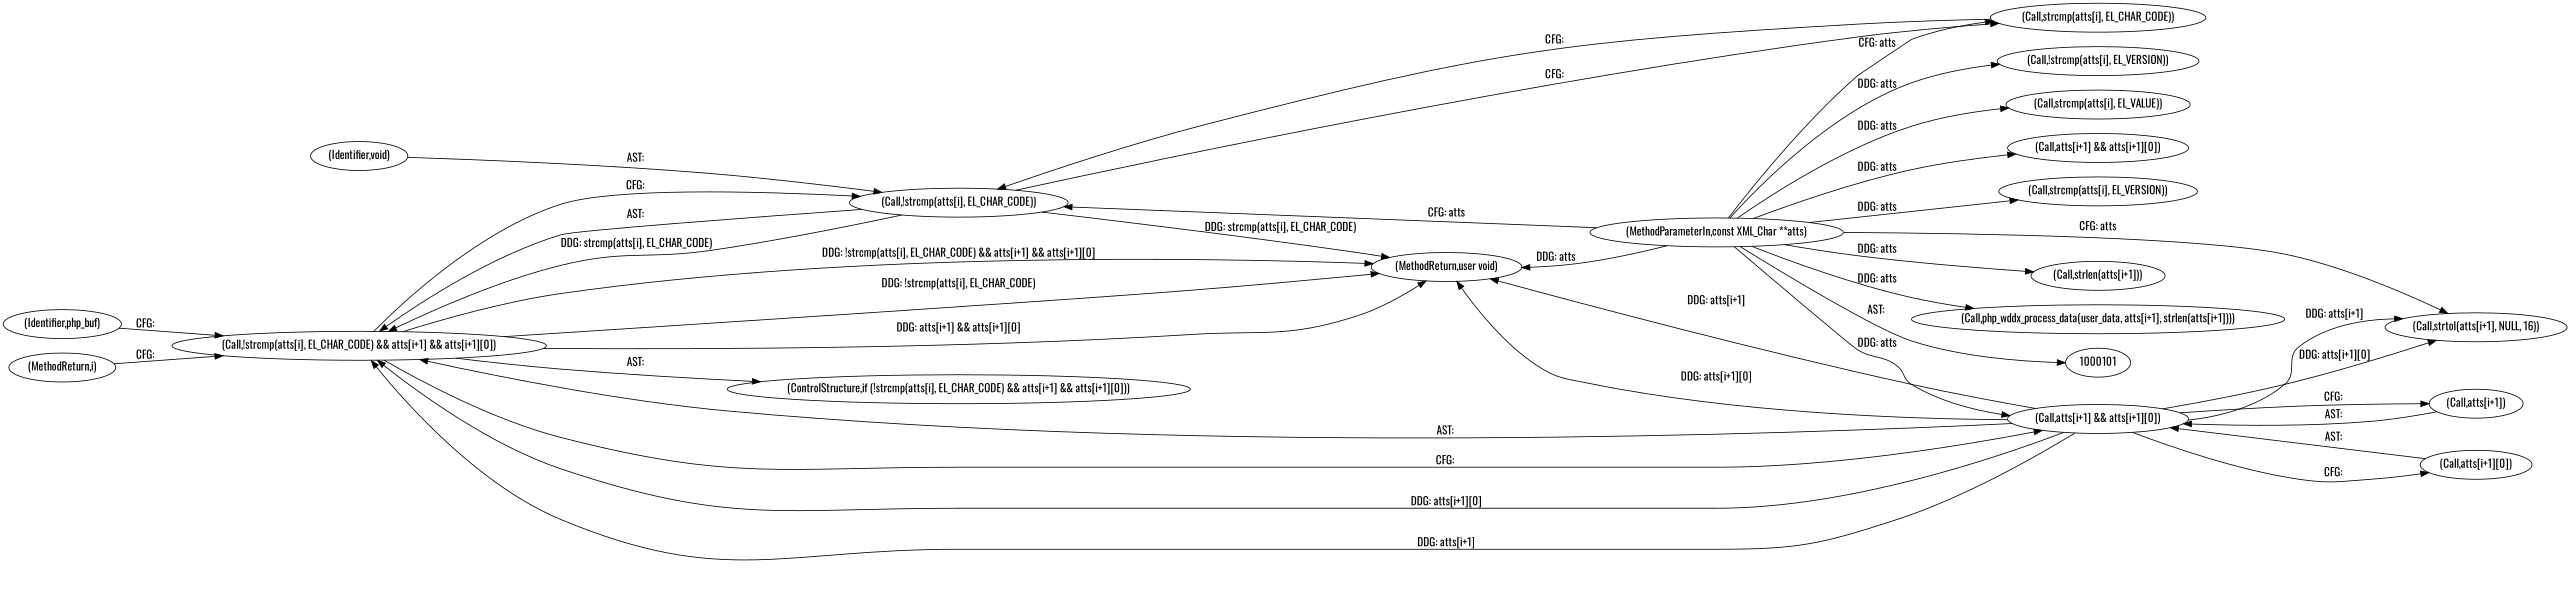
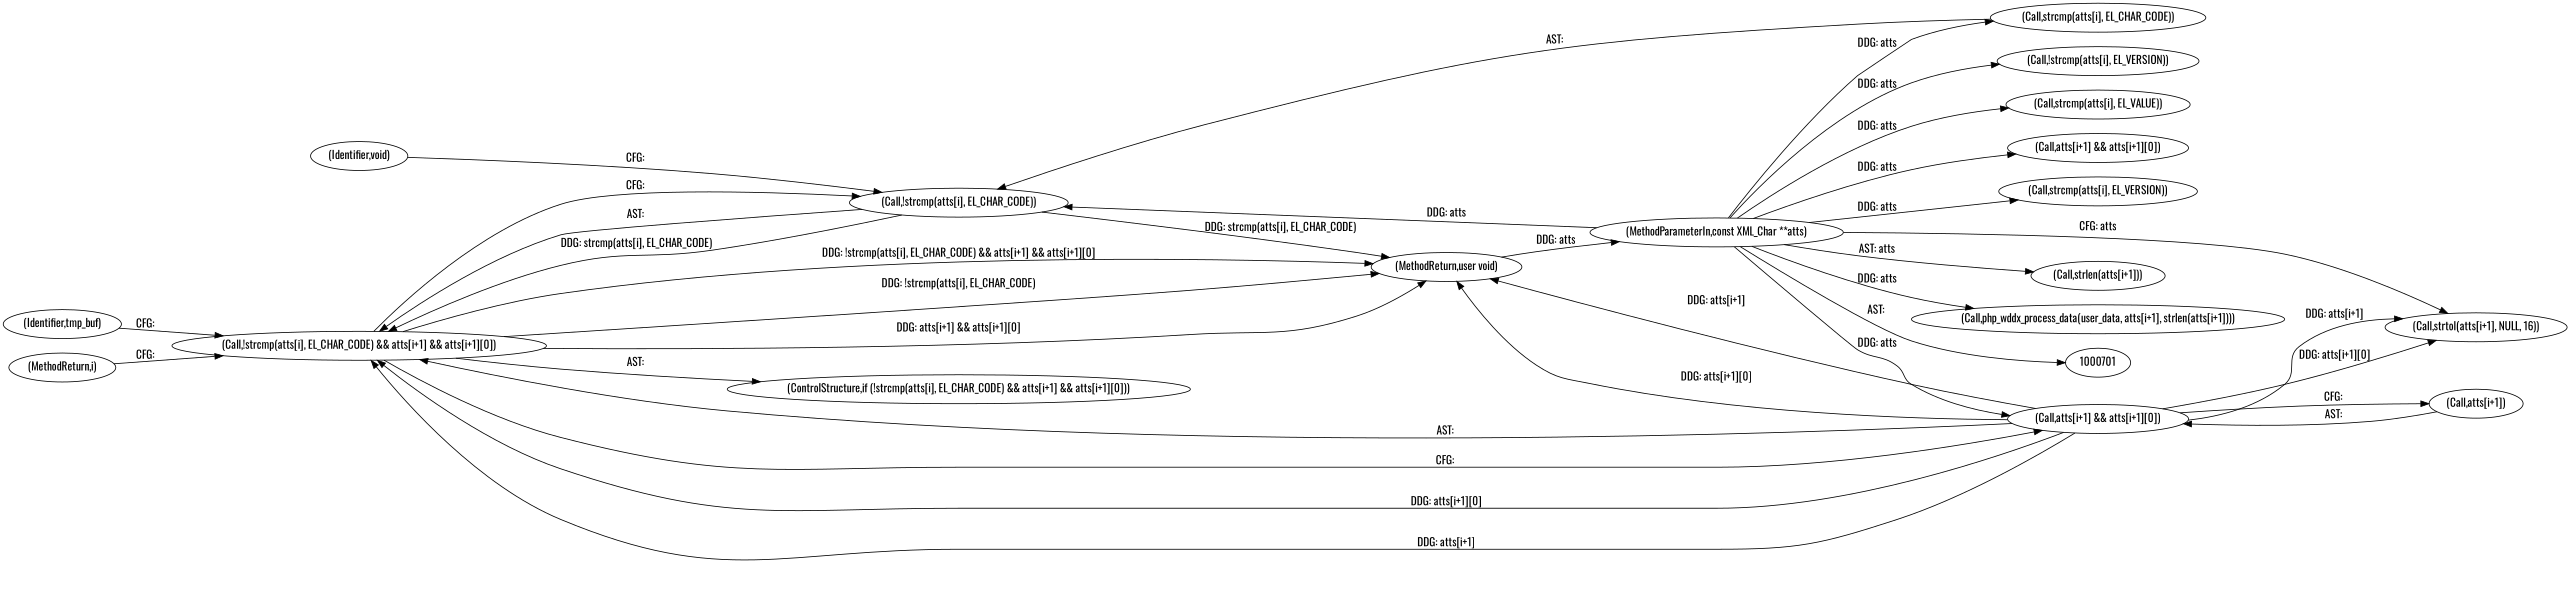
  digraph {
    fontname=Oswald
    rankdir=LR
    node [fontname=Oswald]
    edge [fontname=Oswald]
    n1 [label="(Call,!strcmp(atts[i], EL_CHAR_CODE) && atts[i+1] && atts[i+1][0])"]
    n2 [label="(Call,!strcmp(atts[i], EL_CHAR_CODE))"]
    n3 [label="(Call,atts[i+1] && atts[i+1][0])"]
    n4 [label="(ControlStructure,if (!strcmp(atts[i], EL_CHAR_CODE) && atts[i+1] && atts[i+1][0]))"]
    n5 [label="(MethodReturn,user void)"]
    n6 [label="(Call,strcmp(atts[i], EL_CHAR_CODE))"]
    n7 [label="(Call,strtol(atts[i+1], NULL, 16))"]
-   n8 [label="(Call,atts[i+1][0])"]
    n9 [label="(Call,atts[i+1])"]
    n10 [label="(MethodParameterIn,const XML_Char **atts)"]
    n11 [label="(Call,!strcmp(atts[i], EL_VERSION))"]
    n12 [label="(Call,strcmp(atts[i], EL_VALUE))"]
    n13 [label="(Call,atts[i+1] && atts[i+1][0])"]
    n14 [label="(Call,strcmp(atts[i], EL_VERSION))"]
    n15 [label="(Call,strlen(atts[i+1]))"]
    n16 [label="(Call,php_wddx_process_data(user_data, atts[i+1], strlen(atts[i+1])))"]
-   1000101
-   n18 [label="(Identifier,php_buf)"]
+   1000101 [label=1000701]
+   n18 [label="(Identifier,tmp_buf)"]
    n19 [label="(Identifier,void)"]
    n20 [label="(MethodReturn,i)"]
    n1 -> n2 [label="CFG: "]
    n1 -> n3 [label="CFG: "]
    n1 -> n4 [label="AST: "]
    n1 -> n5 [label="DDG: atts[i+1] && atts[i+1][0]"]
    n1 -> n5 [label="DDG: !strcmp(atts[i], EL_CHAR_CODE) && atts[i+1] && atts[i+1][0]"]
    n1 -> n5 [label="DDG: !strcmp(atts[i], EL_CHAR_CODE)"]
    n2 -> n1 [label="AST: "]
    n2 -> n1 [label="DDG: strcmp(atts[i], EL_CHAR_CODE)"]
    n2 -> n5 [label="DDG: strcmp(atts[i], EL_CHAR_CODE)"]
-   n2 -> n6 [label="CFG: "]
    n3 -> n1 [label="AST: "]
    n3 -> n1 [label="DDG: atts[i+1]"]
    n3 -> n1 [label="DDG: atts[i+1][0]"]
    n3 -> n5 [label="DDG: atts[i+1][0]"]
    n3 -> n5 [label="DDG: atts[i+1]"]
    n3 -> n7 [label="DDG: atts[i+1][0]"]
    n3 -> n7 [label="DDG: atts[i+1]"]
-   n3 -> n8 [label="CFG: "]
    n3 -> n9 [label="CFG: "]
-   n6 -> n2 [label="CFG: "]
-   n8 -> n3 [label="AST: "]
+   n6 -> n2 [label="AST: "]
    n9 -> n3 [label="AST: "]
-   n10 -> n2 [label="CFG: atts"]
+   n10 -> n2 [label="DDG: atts"]
    n10 -> n3 [label="DDG: atts"]
-   n10 -> n5 [label="DDG: atts"]
-   n10 -> n6 [label="CFG: atts"]
+   n5 -> n10 [label="DDG: atts"]
+   n10 -> n6 [label="DDG: atts"]
    n10 -> n7 [label="CFG: atts"]
    n10 -> n11 [label="DDG: atts"]
    n10 -> n12 [label="DDG: atts"]
    n10 -> n13 [label="DDG: atts"]
    n10 -> n14 [label="DDG: atts"]
-   n10 -> n15 [label="DDG: atts"]
+   n10 -> n15 [label="AST: atts"]
    n10 -> n16 [label="DDG: atts"]
    n10 -> 1000101 [label="AST: "]
    n18 -> n1 [label="CFG: "]
-   n19 -> n2 [label="AST: "]
+   n19 -> n2 [label="CFG: "]
    n20 -> n1 [label="CFG: "]
  }
